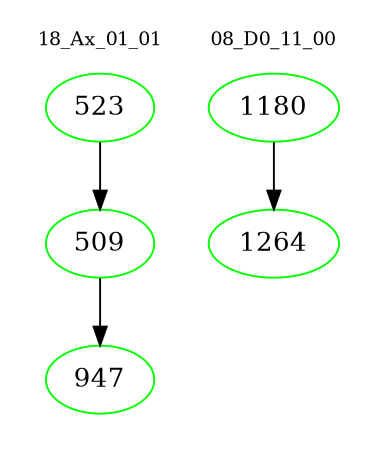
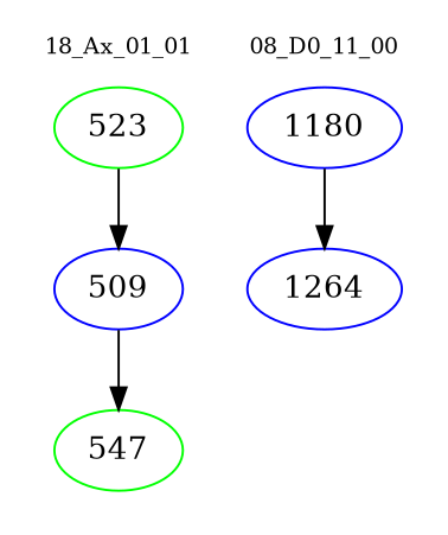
  digraph {
    node [color=green]
    edge [color=black]
    n1 [label=523]
-   n2 [label=509]
-   n3 [label=947]
-   n4 [label=1180]
-   n5 [label=1264]
+   n2 [color=blue label=509]
+   n3 [label=547]
+   n4 [color=blue label=1180]
+   n5 [color=blue label=1264]
    subgraph cluster_1 {
      color=white
      fontsize=10
      label="18_Ax_01_01"
      n1
      n2
      n3
    }
    subgraph cluster_2 {
      color=white
      fontsize=10
      label="08_D0_11_00"
      n4
      n5
    }
    n1 -> n2
    n2 -> n3
    n4 -> n5
  }
